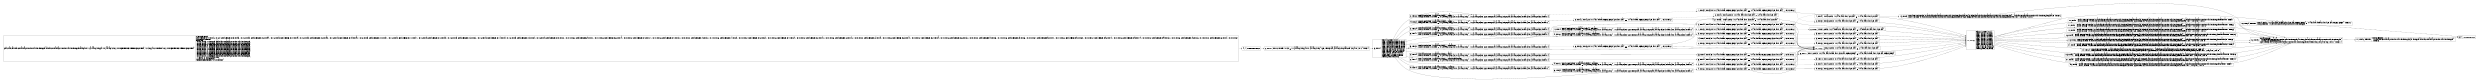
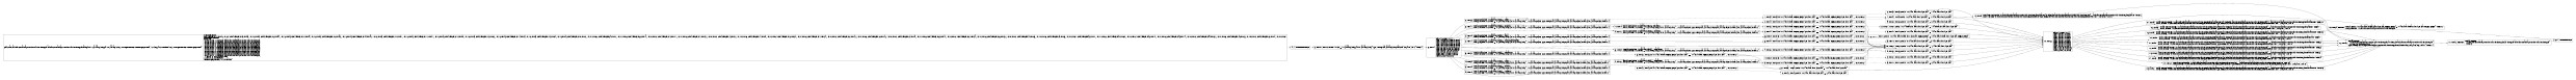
  digraph {
    rankdir=LR
    node [shape=record]
    n1 [label="{59\:\ ?|MTH_ENTER_BLOCK\l}"]
    n2 [label="{61\:\ 0x0000|0x0000: INVOKE  (r0 I:int) = (r1 I:java.lang.String A[D('str' java.lang.String)]) type: VIRTUAL call: java.lang.String.hashCode():int A[MD:():int (c)] (LINE:74)\l}"]
    n3 [label="{62\:\ 0x0004|0x0004: SWITCH  (r0 I:??)\l case \-1249320806: goto B:97:0x007d\l case \-1249320805: goto B:94:0x0073\l case \-1225497657: goto B:91:0x0068\l case \-1225497656: goto B:88:0x005d\l case \-1225497655: goto B:85:0x0052\l case \-1001078227: goto B:82:0x0047\l case \-908189618: goto B:79:0x003d\l case \-908189617: goto B:76:0x0033\l case \-40300674: goto B:73:0x0029\l case \-4379043: goto B:70:0x001f\l case 37232917: goto B:67:0x0014\l case 92909918: goto B:64:0x0009\l default: goto B:100:0x0087 \l}"]
    n4 [label="{64\:\ 0x0009|0x0009: CONST_STR  (r0 I:java.lang.String) =  \"alpha\" \l0x000b: INVOKE  (r0 I:boolean) = (r1 I:java.lang.String A[D('str' java.lang.String)]), (r0 I:java.lang.Object) type: VIRTUAL call: java.lang.String.equals(java.lang.Object):boolean A[MD:(java.lang.Object):boolean (c)]\l}"]
    n5 [label="{67\:\ 0x0014|0x0014: CONST_STR  (r0 I:java.lang.String) =  \"transitionPathRotate\" \l0x0016: INVOKE  (r0 I:boolean) = (r1 I:java.lang.String A[D('str' java.lang.String)]), (r0 I:java.lang.Object) type: VIRTUAL call: java.lang.String.equals(java.lang.Object):boolean A[MD:(java.lang.Object):boolean (c)]\l}"]
    n6 [label="{73\:\ 0x0029|0x0029: CONST_STR  (r0 I:java.lang.String) =  \"rotation\" \l0x002b: INVOKE  (r0 I:boolean) = (r1 I:java.lang.String A[D('str' java.lang.String)]), (r0 I:java.lang.Object) type: VIRTUAL call: java.lang.String.equals(java.lang.Object):boolean A[MD:(java.lang.Object):boolean (c)]\l}"]
    n7 [label="{76\:\ 0x0033|0x0033: CONST_STR  (r0 I:java.lang.String) =  \"scaleY\" \l0x0035: INVOKE  (r0 I:boolean) = (r1 I:java.lang.String A[D('str' java.lang.String)]), (r0 I:java.lang.Object) type: VIRTUAL call: java.lang.String.equals(java.lang.Object):boolean A[MD:(java.lang.Object):boolean (c)]\l}"]
    n8 [label="{79\:\ 0x003d|0x003d: CONST_STR  (r0 I:java.lang.String) =  \"scaleX\" \l0x003f: INVOKE  (r0 I:boolean) = (r1 I:java.lang.String A[D('str' java.lang.String)]), (r0 I:java.lang.Object) type: VIRTUAL call: java.lang.String.equals(java.lang.Object):boolean A[MD:(java.lang.Object):boolean (c)]\l}"]
    n9 [label="{82\:\ 0x0047|0x0047: CONST_STR  (r0 I:java.lang.String) =  \"progress\" \l0x0049: INVOKE  (r0 I:boolean) = (r1 I:java.lang.String A[D('str' java.lang.String)]), (r0 I:java.lang.Object) type: VIRTUAL call: java.lang.String.equals(java.lang.Object):boolean A[MD:(java.lang.Object):boolean (c)]\l}"]
    n10 [label="{85\:\ 0x0052|0x0052: CONST_STR  (r0 I:java.lang.String) =  \"translationZ\" \l0x0054: INVOKE  (r0 I:boolean) = (r1 I:java.lang.String A[D('str' java.lang.String)]), (r0 I:java.lang.Object) type: VIRTUAL call: java.lang.String.equals(java.lang.Object):boolean A[MD:(java.lang.Object):boolean (c)]\l}"]
    n11 [label="{88\:\ 0x005d|0x005d: CONST_STR  (r0 I:java.lang.String) =  \"translationY\" \l0x005f: INVOKE  (r0 I:boolean) = (r1 I:java.lang.String A[D('str' java.lang.String)]), (r0 I:java.lang.Object) type: VIRTUAL call: java.lang.String.equals(java.lang.Object):boolean A[MD:(java.lang.Object):boolean (c)]\l}"]
    n12 [label="{91\:\ 0x0068|0x0068: CONST_STR  (r0 I:java.lang.String) =  \"translationX\" \l0x006a: INVOKE  (r0 I:boolean) = (r1 I:java.lang.String A[D('str' java.lang.String)]), (r0 I:java.lang.Object) type: VIRTUAL call: java.lang.String.equals(java.lang.Object):boolean A[MD:(java.lang.Object):boolean (c)]\l}"]
    n13 [label="{94\:\ 0x0073|0x0073: CONST_STR  (r0 I:java.lang.String) =  \"rotationY\" \l0x0075: INVOKE  (r0 I:boolean) = (r1 I:java.lang.String A[D('str' java.lang.String)]), (r0 I:java.lang.Object) type: VIRTUAL call: java.lang.String.equals(java.lang.Object):boolean A[MD:(java.lang.Object):boolean (c)]\l}"]
    n14 [label="{97\:\ 0x007d|0x007d: CONST_STR  (r0 I:java.lang.String) =  \"rotationX\" \l0x007f: INVOKE  (r0 I:boolean) = (r1 I:java.lang.String A[D('str' java.lang.String)]), (r0 I:java.lang.Object) type: VIRTUAL call: java.lang.String.equals(java.lang.Object):boolean A[MD:(java.lang.Object):boolean (c)]\l}"]
    n15 [label="{100\:\ 0x0087|0x0087: CONST  (r0 I:??[int, float, short, byte, char]) = (\-1 ??[int, float, short, byte, char]) \l}"]
    n16 [label="{65\:\ 0x000f|0x000f: IF  (r0 I:??[int, boolean, OBJECT, ARRAY, byte, short, char]) == (0 ??[int, boolean, OBJECT, ARRAY, byte, short, char])  \-\> B:100:0x0087 \l}"]
    n17 [label="{68\:\ 0x001a|0x001a: IF  (r0 I:??[int, boolean, OBJECT, ARRAY, byte, short, char]) == (0 ??[int, boolean, OBJECT, ARRAY, byte, short, char])  \-\> B:100:0x0087 \l}"]
    n18 [label="{70\:\ 0x001f|0x001f: CONST_STR  (r0 I:java.lang.String) =  \"elevation\" \l0x0021: INVOKE  (r0 I:boolean) = (r1 I:java.lang.String A[D('str' java.lang.String)]), (r0 I:java.lang.Object) type: VIRTUAL call: java.lang.String.equals(java.lang.Object):boolean A[MD:(java.lang.Object):boolean (c)]\l}"]
    n19 [label="{71\:\ 0x0025|0x0025: IF  (r0 I:??[int, boolean, OBJECT, ARRAY, byte, short, char]) == (0 ??[int, boolean, OBJECT, ARRAY, byte, short, char])  \-\> B:100:0x0087 \l}"]
    n20 [label="{77\:\ 0x0039|0x0039: IF  (r0 I:??[int, boolean, OBJECT, ARRAY, byte, short, char]) == (0 ??[int, boolean, OBJECT, ARRAY, byte, short, char])  \-\> B:100:0x0087 \l}"]
    n21 [label="{80\:\ 0x0043|0x0043: IF  (r0 I:??[int, boolean, OBJECT, ARRAY, byte, short, char]) == (0 ??[int, boolean, OBJECT, ARRAY, byte, short, char])  \-\> B:100:0x0087 \l}"]
    n22 [label="{83\:\ 0x004d|0x004d: IF  (r0 I:??[int, boolean, OBJECT, ARRAY, byte, short, char]) == (0 ??[int, boolean, OBJECT, ARRAY, byte, short, char])  \-\> B:100:0x0087 \l}"]
    n23 [label="{86\:\ 0x0058|0x0058: IF  (r0 I:??[int, boolean, OBJECT, ARRAY, byte, short, char]) == (0 ??[int, boolean, OBJECT, ARRAY, byte, short, char])  \-\> B:100:0x0087 \l}"]
    n24 [label="{89\:\ 0x0063|0x0063: IF  (r0 I:??[int, boolean, OBJECT, ARRAY, byte, short, char]) == (0 ??[int, boolean, OBJECT, ARRAY, byte, short, char])  \-\> B:100:0x0087 \l}"]
    n25 [label="{92\:\ 0x006e|0x006e: IF  (r0 I:??[int, boolean, OBJECT, ARRAY, byte, short, char]) == (0 ??[int, boolean, OBJECT, ARRAY, byte, short, char])  \-\> B:100:0x0087 \l}"]
    n26 [label="{95\:\ 0x0079|0x0079: IF  (r0 I:??[int, boolean, OBJECT, ARRAY, byte, short, char]) == (0 ??[int, boolean, OBJECT, ARRAY, byte, short, char])  \-\> B:100:0x0087 \l}"]
    n27 [label="{101\:\ 0x0088|0x0088: SWITCH  (r0 I:??)\l case 0: goto B:118:0x00cf\l case 1: goto B:114:0x00c9\l case 2: goto B:113:0x00c3\l case 3: goto B:112:0x00bd\l case 4: goto B:111:0x00b7\l case 5: goto B:110:0x00b1\l case 6: goto B:109:0x00ab\l case 7: goto B:108:0x00a5\l case 8: goto B:107:0x009f\l case 9: goto B:106:0x0099\l case 10: goto B:105:0x0093\l case 11: goto B:104:0x008d\l default: goto B:102:0x008b \l}"]
    n28 [label="{66\:\ 0x0011|0x0011: CONST  (r0 I:??[int, float, boolean, short, byte, char, OBJECT, ARRAY]) = (0 ??[int, float, boolean, short, byte, char, OBJECT, ARRAY]) \l}"]
    n29 [label="{102\:\ 0x008b|RETURN\l|0x008b: CONST  (r0 I:??[int, float, boolean, short, byte, char, OBJECT, ARRAY]) = (0 ??[int, float, boolean, short, byte, char, OBJECT, ARRAY])  (LINE:112)\l0x008c: RETURN  (r0 I:androidx.constraintlayout.motion.utils.ViewTimeCycle) \l}"]
    n30 [label="{104\:\ 0x008d|0x008d: NEW_INSTANCE  (r0 I:androidx.constraintlayout.motion.utils.ViewTimeCycle$ProgressSet) =  androidx.constraintlayout.motion.utils.ViewTimeCycle$ProgressSet  (LINE:109)\l0x008f: INVOKE  (r0 I:androidx.constraintlayout.motion.utils.ViewTimeCycle$ProgressSet) type: DIRECT call: androidx.constraintlayout.motion.utils.ViewTimeCycle.ProgressSet.\<init\>():void A[MD:():void (m)]\l}"]
    n31 [label="{105\:\ 0x0093|0x0093: NEW_INSTANCE  (r0 I:androidx.constraintlayout.motion.utils.ViewTimeCycle$TranslationZset A[D('timeCycle' androidx.constraintlayout.motion.utils.ViewTimeCycle)]) =  androidx.constraintlayout.motion.utils.ViewTimeCycle$TranslationZset  (LINE:106)\l0x0095: INVOKE  (r0 I:androidx.constraintlayout.motion.utils.ViewTimeCycle$TranslationZset) type: DIRECT call: androidx.constraintlayout.motion.utils.ViewTimeCycle.TranslationZset.\<init\>():void A[MD:():void (m)]\l}"]
    n32 [label="{106\:\ 0x0099|0x0099: NEW_INSTANCE  (r0 I:androidx.constraintlayout.motion.utils.ViewTimeCycle$TranslationYset A[D('timeCycle' androidx.constraintlayout.motion.utils.ViewTimeCycle)]) =  androidx.constraintlayout.motion.utils.ViewTimeCycle$TranslationYset  (LINE:103)\l0x009b: INVOKE  (r0 I:androidx.constraintlayout.motion.utils.ViewTimeCycle$TranslationYset) type: DIRECT call: androidx.constraintlayout.motion.utils.ViewTimeCycle.TranslationYset.\<init\>():void A[MD:():void (m)]\l}"]
    n33 [label="{107\:\ 0x009f|0x009f: NEW_INSTANCE  (r0 I:androidx.constraintlayout.motion.utils.ViewTimeCycle$TranslationXset A[D('timeCycle' androidx.constraintlayout.motion.utils.ViewTimeCycle)]) =  androidx.constraintlayout.motion.utils.ViewTimeCycle$TranslationXset  (LINE:100)\l0x00a1: INVOKE  (r0 I:androidx.constraintlayout.motion.utils.ViewTimeCycle$TranslationXset) type: DIRECT call: androidx.constraintlayout.motion.utils.ViewTimeCycle.TranslationXset.\<init\>():void A[MD:():void (m)]\l}"]
    n34 [label="{108\:\ 0x00a5|0x00a5: NEW_INSTANCE  (r0 I:androidx.constraintlayout.motion.utils.ViewTimeCycle$ScaleYset A[D('timeCycle' androidx.constraintlayout.motion.utils.ViewTimeCycle)]) =  androidx.constraintlayout.motion.utils.ViewTimeCycle$ScaleYset  (LINE:97)\l0x00a7: INVOKE  (r0 I:androidx.constraintlayout.motion.utils.ViewTimeCycle$ScaleYset) type: DIRECT call: androidx.constraintlayout.motion.utils.ViewTimeCycle.ScaleYset.\<init\>():void A[MD:():void (m)]\l}"]
    n35 [label="{110\:\ 0x00b1|0x00b1: NEW_INSTANCE  (r0 I:androidx.constraintlayout.motion.utils.ViewTimeCycle$PathRotate A[D('timeCycle' androidx.constraintlayout.motion.utils.ViewTimeCycle)]) =  androidx.constraintlayout.motion.utils.ViewTimeCycle$PathRotate  (LINE:91)\l0x00b3: INVOKE  (r0 I:androidx.constraintlayout.motion.utils.ViewTimeCycle$PathRotate) type: DIRECT call: androidx.constraintlayout.motion.utils.ViewTimeCycle.PathRotate.\<init\>():void A[MD:():void (m)]\l}"]
    n36 [label="{111\:\ 0x00b7|0x00b7: NEW_INSTANCE  (r0 I:androidx.constraintlayout.motion.utils.ViewTimeCycle$RotationYset A[D('timeCycle' androidx.constraintlayout.motion.utils.ViewTimeCycle)]) =  androidx.constraintlayout.motion.utils.ViewTimeCycle$RotationYset  (LINE:88)\l0x00b9: INVOKE  (r0 I:androidx.constraintlayout.motion.utils.ViewTimeCycle$RotationYset) type: DIRECT call: androidx.constraintlayout.motion.utils.ViewTimeCycle.RotationYset.\<init\>():void A[MD:():void (m)]\l}"]
    n37 [label="{112\:\ 0x00bd|0x00bd: NEW_INSTANCE  (r0 I:androidx.constraintlayout.motion.utils.ViewTimeCycle$RotationXset A[D('timeCycle' androidx.constraintlayout.motion.utils.ViewTimeCycle)]) =  androidx.constraintlayout.motion.utils.ViewTimeCycle$RotationXset  (LINE:85)\l0x00bf: INVOKE  (r0 I:androidx.constraintlayout.motion.utils.ViewTimeCycle$RotationXset) type: DIRECT call: androidx.constraintlayout.motion.utils.ViewTimeCycle.RotationXset.\<init\>():void A[MD:():void (m)]\l}"]
    n38 [label="{113\:\ 0x00c3|0x00c3: NEW_INSTANCE  (r0 I:androidx.constraintlayout.motion.utils.ViewTimeCycle$RotationSet A[D('timeCycle' androidx.constraintlayout.motion.utils.ViewTimeCycle)]) =  androidx.constraintlayout.motion.utils.ViewTimeCycle$RotationSet  (LINE:82)\l0x00c5: INVOKE  (r0 I:androidx.constraintlayout.motion.utils.ViewTimeCycle$RotationSet) type: DIRECT call: androidx.constraintlayout.motion.utils.ViewTimeCycle.RotationSet.\<init\>():void A[MD:():void (m)]\l}"]
    n39 [label="{114\:\ 0x00c9|0x00c9: NEW_INSTANCE  (r0 I:androidx.constraintlayout.motion.utils.ViewTimeCycle$ElevationSet A[D('timeCycle' androidx.constraintlayout.motion.utils.ViewTimeCycle)]) =  androidx.constraintlayout.motion.utils.ViewTimeCycle$ElevationSet  (LINE:79)\l0x00cb: INVOKE  (r0 I:androidx.constraintlayout.motion.utils.ViewTimeCycle$ElevationSet) type: DIRECT call: androidx.constraintlayout.motion.utils.ViewTimeCycle.ElevationSet.\<init\>():void A[MD:():void (m)]\l}"]
    n40 [label="{60\:\ ?|MTH_EXIT_BLOCK\l}"]
    n41 [label="{116\:\ 0x00d5|0x00d5: INVOKE  \l  (r0 I:androidx.constraintlayout.motion.utils.ViewTimeCycle A[D('timeCycle' androidx.constraintlayout.motion.utils.ViewTimeCycle)])\l  (r2 I:long A[D('currentTime' long)])\l type: VIRTUAL call: androidx.constraintlayout.motion.utils.ViewTimeCycle.setStartTime(long):void A[MD:(long):void (m)] (LINE:114)\l}"]
    n42 [label="{115\:\ 0x00cf|0x00cf: NEW_INSTANCE  (r0 I:androidx.constraintlayout.motion.utils.ViewTimeCycle$AlphaSet A[D('timeCycle' androidx.constraintlayout.motion.utils.ViewTimeCycle)]) =  androidx.constraintlayout.motion.utils.ViewTimeCycle$AlphaSet  (LINE:76)\l0x00d1: INVOKE  (r0 I:androidx.constraintlayout.motion.utils.ViewTimeCycle$AlphaSet) type: DIRECT call: androidx.constraintlayout.motion.utils.ViewTimeCycle.AlphaSet.\<init\>():void A[MD:():void (m)]\l}"]
    n43 [label="{117\:\ 0x00d8|RETURN\l|0x00d8: RETURN  \l  (r0 I:androidx.constraintlayout.motion.utils.ViewTimeCycle A[D('timeCycle' androidx.constraintlayout.motion.utils.ViewTimeCycle)])\l  (LINE:115)\l}"]
    n44 [label="{69\:\ 0x001c|0x001c: CONST  (r0 I:??[int, float, short, byte, char]) = (5 ??[int, float, short, byte, char]) \l}"]
    n45 [label="{72\:\ 0x0027|0x0027: CONST  (r0 I:??[boolean, int, float, short, byte, char]) = (1 ??[boolean, int, float, short, byte, char]) \l}"]
    n46 [label="{74\:\ 0x002f|0x002f: IF  (r0 I:??[int, boolean, OBJECT, ARRAY, byte, short, char]) == (0 ??[int, boolean, OBJECT, ARRAY, byte, short, char])  \-\> B:100:0x0087 \l}"]
    n47 [label="{75\:\ 0x0031|0x0031: CONST  (r0 I:??[int, float, short, byte, char]) = (2 ??[int, float, short, byte, char]) \l}"]
    n48 [label="{78\:\ 0x003b|0x003b: CONST  (r0 I:??[int, float, short, byte, char]) = (7 ??[int, float, short, byte, char]) \l}"]
    n49 [label="{84\:\ 0x004f|0x004f: CONST  (r0 I:??[int, float, short, byte, char]) = (11 ??[int, float, short, byte, char]) \l}"]
    n50 [label="{81\:\ 0x0045|0x0045: CONST  (r0 I:??[int, float, short, byte, char]) = (6 ??[int, float, short, byte, char]) \l}"]
    n51 [label="{87\:\ 0x005a|0x005a: CONST  (r0 I:??[int, float, short, byte, char]) = (10 ??[int, float, short, byte, char]) \l}"]
    n52 [label="{90\:\ 0x0065|0x0065: CONST  (r0 I:??[int, float, short, byte, char]) = (9 ??[int, float, short, byte, char]) \l}"]
    n53 [label="{93\:\ 0x0070|0x0070: CONST  (r0 I:??[int, float, short, byte, char]) = (8 ??[int, float, short, byte, char]) \l}"]
    n54 [label="{96\:\ 0x007b|0x007b: CONST  (r0 I:??[int, float, short, byte, char]) = (4 ??[int, float, short, byte, char]) \l}"]
-   n55 [label="{98\:\ 0x0083|0x0083: IF  (r0 I:??[int, boolean, OBJECT, ARRAY, byte, short, char]) == (0 ??[int, boolean, OBJECT, ARRAY, byte, short, char])  \-\> B:100:0x0087 \l}"]
    n56 [label="{99\:\ 0x0085|0x0085: CONST  (r0 I:??[int, float, short, byte, char]) = (3 ??[int, float, short, byte, char]) \l}"]
    n57 [label="{public static androidx.constraintlayout.motion.utils.ViewTimeCycle androidx.constraintlayout.motion.utils.ViewTimeCycle.makeSpline((r1 I:java.lang.String A[D('str' java.lang.String), IMMUTABLE_TYPE, METHOD_ARGUMENT]), (r2 I:long A[D('currentTime' long), IMMUTABLE_TYPE, METHOD_ARGUMENT]))  | USE_LINES_HINTS\lCROSS_EDGE: B:117:0x00d8 \-\> B:60:?, CROSS_EDGE: B:105:0x0093 \-\> B:116:0x00d5, CROSS_EDGE: B:106:0x0099 \-\> B:116:0x00d5, CROSS_EDGE: B:107:0x009f \-\> B:116:0x00d5, CROSS_EDGE: B:108:0x00a5 \-\> B:116:0x00d5, CROSS_EDGE: B:109:0x00ab \-\> B:116:0x00d5, CROSS_EDGE: B:110:0x00b1 \-\> B:116:0x00d5, CROSS_EDGE: B:111:0x00b7 \-\> B:116:0x00d5, CROSS_EDGE: B:112:0x00bd \-\> B:116:0x00d5, CROSS_EDGE: B:113:0x00c3 \-\> B:116:0x00d5, CROSS_EDGE: B:114:0x00c9 \-\> B:116:0x00d5, CROSS_EDGE: B:115:0x00cf \-\> B:116:0x00d5, CROSS_EDGE: B:100:0x0087 \-\> B:101:0x0088, CROSS_EDGE: B:69:0x001c \-\> B:101:0x0088, CROSS_EDGE: B:68:0x001a \-\> B:100:0x0087, CROSS_EDGE: B:72:0x0027 \-\> B:101:0x0088, CROSS_EDGE: B:71:0x0025 \-\> B:100:0x0087, CROSS_EDGE: B:75:0x0031 \-\> B:101:0x0088, CROSS_EDGE: B:74:0x002f \-\> B:100:0x0087, CROSS_EDGE: B:78:0x003b \-\> B:101:0x0088, CROSS_EDGE: B:77:0x0039 \-\> B:100:0x0087, CROSS_EDGE: B:81:0x0045 \-\> B:101:0x0088, CROSS_EDGE: B:80:0x0043 \-\> B:100:0x0087, CROSS_EDGE: B:84:0x004f \-\> B:101:0x0088, CROSS_EDGE: B:83:0x004d \-\> B:100:0x0087, CROSS_EDGE: B:87:0x005a \-\> B:101:0x0088, CROSS_EDGE: B:86:0x0058 \-\> B:100:0x0087, CROSS_EDGE: B:90:0x0065 \-\> B:101:0x0088, CROSS_EDGE: B:89:0x0063 \-\> B:100:0x0087, CROSS_EDGE: B:93:0x0070 \-\> B:101:0x0088, CROSS_EDGE: B:92:0x006e \-\> B:100:0x0087, CROSS_EDGE: B:96:0x007b \-\> B:101:0x0088, CROSS_EDGE: B:95:0x0079 \-\> B:100:0x0087, CROSS_EDGE: B:99:0x0085 \-\> B:101:0x0088, CROSS_EDGE: B:98:0x0083 \-\> B:100:0x0087, CROSS_EDGE: B:62:0x0004 \-\> B:100:0x0087\lINLINE_NOT_NEEDED\lDebug Info:\l  0x0092\-0x0093: r0 'timeCycle' Landroidx\/constraintlayout\/motion\/utils\/ViewTimeCycle;\l  0x0098\-0x0099: r0 'timeCycle' Landroidx\/constraintlayout\/motion\/utils\/ViewTimeCycle;\l  0x009e\-0x009f: r0 'timeCycle' Landroidx\/constraintlayout\/motion\/utils\/ViewTimeCycle;\l  0x00a4\-0x00a5: r0 'timeCycle' Landroidx\/constraintlayout\/motion\/utils\/ViewTimeCycle;\l  0x00aa\-0x00ab: r0 'timeCycle' Landroidx\/constraintlayout\/motion\/utils\/ViewTimeCycle;\l  0x00b0\-0x00b1: r0 'timeCycle' Landroidx\/constraintlayout\/motion\/utils\/ViewTimeCycle;\l  0x00b6\-0x00b7: r0 'timeCycle' Landroidx\/constraintlayout\/motion\/utils\/ViewTimeCycle;\l  0x00bc\-0x00bd: r0 'timeCycle' Landroidx\/constraintlayout\/motion\/utils\/ViewTimeCycle;\l  0x00c2\-0x00c3: r0 'timeCycle' Landroidx\/constraintlayout\/motion\/utils\/ViewTimeCycle;\l  0x00c8\-0x00c9: r0 'timeCycle' Landroidx\/constraintlayout\/motion\/utils\/ViewTimeCycle;\l  0x00ce\-0x00cf: r0 'timeCycle' Landroidx\/constraintlayout\/motion\/utils\/ViewTimeCycle;\l  0x00d4\-0x0127: r0 'timeCycle' Landroidx\/constraintlayout\/motion\/utils\/ViewTimeCycle;\l  \-1 \-0x0127: r1 'str' Ljava\/lang\/String;\l  \-1 \-0x0127: r2 'currentTime' J\lMETHOD_PARAMETERS: [str, currentTime]\l}"]
    n1 -> n2
    n2 -> n3
    n3 -> n4
    n3 -> n5
    n3 -> n6
    n3 -> n7
    n3 -> n8
    n3 -> n9
    n3 -> n10
    n3 -> n11
    n3 -> n12
    n3 -> n13
    n3 -> n14
    n3 -> n15
    n4 -> n16
    n5 -> n17
    n7 -> n20 [style=dashed]
    n8 -> n21
    n9 -> n18
    n9 -> n22
    n10 -> n23 [style=dashed]
    n11 -> n24
    n12 -> n25
    n13 -> n26
    n15 -> n27 [style=dashed]
    n16 -> n15
    n16 -> n28 [style=solid]
    n17 -> n15
    n17 -> n44 [style=dashed]
    n18 -> n19
    n19 -> n15
    n19 -> n45 [style=dashed]
    n20 -> n48 [style=dashed]
    n20 -> n49
    n21 -> n50 [style=dashed]
    n21 -> n51
    n22 -> n15
    n22 -> n49 [style=dashed]
    n23 -> n15
    n23 -> n51 [style=solid]
    n24 -> n15
    n24 -> n52 [style=solid]
    n25 -> n15
    n25 -> n53 [style=dashed]
    n26 -> n15
    n26 -> n54 [style=dashed]
    n27 -> n29
    n27 -> n30
    n27 -> n31
    n27 -> n32
    n27 -> n33
    n27 -> n34
    n27 -> n35
    n27 -> n36
    n27 -> n37
    n27 -> n38
    n27 -> n39
    n28 -> n27
    n29 -> n40
    n30 -> n41
    n31 -> n41
    n33 -> n41
    n34 -> n41
    n35 -> n41
    n36 -> n41
    n37 -> n41
    n38 -> n41
    n39 -> n41
    n41 -> n43
    n42 -> n41
    n43 -> n40
    n44 -> n27
    n45 -> n27
    n46 -> n15
    n46 -> n47 [style=dashed]
    n47 -> n27
    n48 -> n27
    n49 -> n27
    n49 -> n42
    n51 -> n27
    n52 -> n27
    n53 -> n27
    n54 -> n27
-   n55 -> n15
-   n55 -> n56 [style=dashed]
    n56 -> n27
    n57 -> n1
  }
